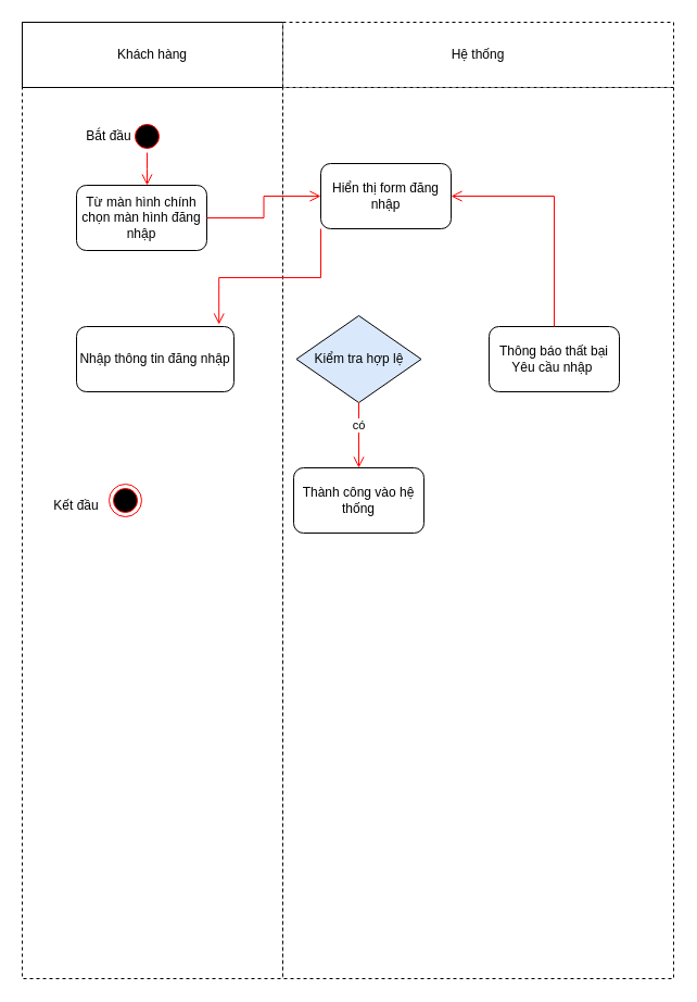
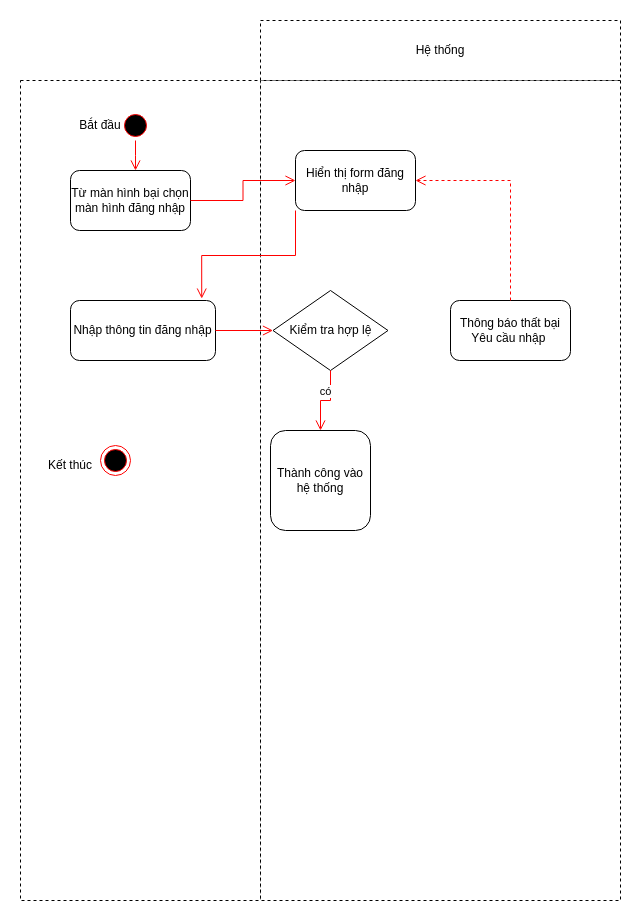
  <mxCell id="0" />
  <mxCell id="1" parent="0" />
  <mxCell id="2" value="" style="rounded=0;whiteSpace=wrap;html=1;dashed=1;" vertex="1" parent="1"><mxGeometry x="20" y="80" width="240" height="820" as="geometry" /></mxCell>
  <mxCell id="3" value="" style="rounded=0;whiteSpace=wrap;html=1;dashed=1;" vertex="1" parent="1"><mxGeometry x="260" y="80" width="360" height="820" as="geometry" /></mxCell>
- <mxCell id="4" value="Khách hàng" style="rounded=0;whiteSpace=wrap;html=1;" vertex="1" parent="1"><mxGeometry x="20" y="20" width="240" height="60" as="geometry" /></mxCell>
  <mxCell id="5" value="Hệ thống" style="rounded=0;whiteSpace=wrap;html=1;dashed=1;" vertex="1" parent="1"><mxGeometry x="260" y="20" width="360" height="60" as="geometry" /></mxCell>
- <mxCell id="6" value="Từ màn hình chính chọn màn hình đăng nhập" style="rounded=1;whiteSpace=wrap;html=1;" vertex="1" parent="1"><mxGeometry x="70" y="170" width="120" height="60" as="geometry" /></mxCell>
+ <mxCell id="6" value="Từ màn hình bại chọn màn hình đăng nhập" style="rounded=1;whiteSpace=wrap;html=1;" vertex="1" parent="1"><mxGeometry x="70" y="170" width="120" height="60" as="geometry" /></mxCell>
  <mxCell id="7" value="Bắt đầu" style="text;html=1;align=center;verticalAlign=middle;whiteSpace=wrap;rounded=0;" vertex="1" parent="1"><mxGeometry x="70" y="110" width="60" height="30" as="geometry" /></mxCell>
  <mxCell id="8" value="" style="edgeStyle=orthogonalEdgeStyle;html=1;verticalAlign=bottom;endArrow=open;endSize=8;strokeColor=#ff0000;rounded=0;exitX=1;exitY=0.5;exitDx=0;exitDy=0;entryX=0;entryY=0.5;entryDx=0;entryDy=0;" edge="1" parent="1" source="6" target="9"><mxGeometry relative="1" as="geometry"><mxPoint x="140" y="180" as="targetPoint" /><Array as="points" /><mxPoint x="140" y="150" as="sourcePoint" /></mxGeometry></mxCell>
  <mxCell id="9" value="Hiển thị form đăng nhập" style="rounded=1;whiteSpace=wrap;html=1;" vertex="1" parent="1"><mxGeometry x="295" y="150" width="120" height="60" as="geometry" /></mxCell>
  <mxCell id="10" value="" style="ellipse;html=1;shape=startState;fillColor=#000000;strokeColor=#ff0000;" vertex="1" parent="1"><mxGeometry x="120" y="110" width="30" height="30" as="geometry" /></mxCell>
  <mxCell id="11" value="" style="edgeStyle=orthogonalEdgeStyle;html=1;verticalAlign=bottom;endArrow=open;endSize=8;strokeColor=#ff0000;rounded=0;" edge="1" source="10" parent="1"><mxGeometry relative="1" as="geometry"><mxPoint x="135" y="170" as="targetPoint" /></mxGeometry></mxCell>
  <mxCell id="12" value="Nhập thông tin đăng nhập" style="rounded=1;whiteSpace=wrap;html=1;" vertex="1" parent="1"><mxGeometry x="70" y="300" width="145" height="60" as="geometry" /></mxCell>
  <mxCell id="13" value="" style="edgeStyle=orthogonalEdgeStyle;html=1;verticalAlign=bottom;endArrow=open;endSize=8;strokeColor=#ff0000;rounded=0;exitX=0;exitY=1;exitDx=0;exitDy=0;entryX=0.905;entryY=-0.032;entryDx=0;entryDy=0;entryPerimeter=0;" edge="1" parent="1" source="9" target="12"><mxGeometry relative="1" as="geometry"><mxPoint x="310" y="210" as="targetPoint" /><Array as="points" /><mxPoint x="200" y="210" as="sourcePoint" /></mxGeometry></mxCell>
- <mxCell id="14" value="Kiểm tra hợp lệ" style="rhombus;whiteSpace=wrap;html=1;fillColor=#dae8fc;" vertex="1" parent="1"><mxGeometry x="272.5" y="290" width="115" height="80" as="geometry" /></mxCell>
+ <mxCell id="14" value="Kiểm tra hợp lệ" style="rhombus;whiteSpace=wrap;html=1;" vertex="1" parent="1"><mxGeometry x="272.5" y="290" width="115" height="80" as="geometry" /></mxCell>
  <mxCell id="15" value="Thông báo thất bại&lt;br&gt;Yêu cầu nhập&amp;nbsp;" style="rounded=1;whiteSpace=wrap;html=1;" vertex="1" parent="1"><mxGeometry x="450" y="300" width="120" height="60" as="geometry" /></mxCell>
- <mxCell id="16" value="" style="edgeStyle=orthogonalEdgeStyle;html=1;verticalAlign=bottom;endArrow=open;endSize=8;strokeColor=#ff0000;rounded=0;exitX=0.5;exitY=0;exitDx=0;exitDy=0;entryX=1;entryY=0.5;entryDx=0;entryDy=0;" edge="1" parent="1" source="15" target="9"><mxGeometry relative="1" as="geometry"><mxPoint x="430" y="280" as="targetPoint" /><Array as="points" /><mxPoint x="546" y="222" as="sourcePoint" /></mxGeometry></mxCell>
+ <mxCell id="16" value="" style="edgeStyle=orthogonalEdgeStyle;html=1;verticalAlign=bottom;endArrow=open;endSize=8;strokeColor=#ff0000;rounded=0;exitX=0.5;exitY=0;exitDx=0;exitDy=0;entryX=1;entryY=0.5;entryDx=0;entryDy=0;dashed=1;" edge="1" parent="1" source="15" target="9"><mxGeometry relative="1" as="geometry"><mxPoint x="430" y="280" as="targetPoint" /><Array as="points" /><mxPoint x="546" y="222" as="sourcePoint" /></mxGeometry></mxCell>
+ <mxCell id="17" value="" style="edgeStyle=orthogonalEdgeStyle;html=1;verticalAlign=bottom;endArrow=open;endSize=8;strokeColor=#ff0000;rounded=0;exitX=1;exitY=0.5;exitDx=0;exitDy=0;entryX=0;entryY=0.5;entryDx=0;entryDy=0;" edge="1" parent="1" source="12" target="14"><mxGeometry relative="1" as="geometry"><mxPoint x="460" y="340" as="targetPoint" /><Array as="points" /><mxPoint x="385" y="340" as="sourcePoint" /></mxGeometry></mxCell>
  <mxCell id="18" value="có" style="edgeStyle=orthogonalEdgeStyle;html=1;verticalAlign=bottom;endArrow=open;endSize=8;strokeColor=#ff0000;rounded=0;exitX=0.5;exitY=1;exitDx=0;exitDy=0;entryX=0.5;entryY=0;entryDx=0;entryDy=0;" edge="1" parent="1" source="14" target="19"><mxGeometry relative="1" as="geometry"><mxPoint x="189" y="308" as="targetPoint" /><Array as="points" /><mxPoint x="310" y="240" as="sourcePoint" /></mxGeometry></mxCell>
- <mxCell id="19" value="Thành công vào hệ thống" style="rounded=1;whiteSpace=wrap;html=1;" vertex="1" parent="1"><mxGeometry x="270" y="430" width="120" height="60" as="geometry" /></mxCell>
+ <mxCell id="19" value="Thành công vào hệ thống" style="rounded=1;whiteSpace=wrap;html=1;" vertex="1" parent="1"><mxGeometry x="270" y="430" width="100" height="100" as="geometry" /></mxCell>
  <mxCell id="20" value="K" style="ellipse;html=1;shape=endState;fillColor=#000000;strokeColor=#ff0000;" vertex="1" parent="1"><mxGeometry x="100" y="445" width="30" height="30" as="geometry" /></mxCell>
- <mxCell id="21" value="Kết đầu" style="text;html=1;align=center;verticalAlign=middle;whiteSpace=wrap;rounded=0;" vertex="1" parent="1"><mxGeometry x="40" y="450" width="60" height="30" as="geometry" /></mxCell>
+ <mxCell id="21" value="Kết thúc" style="text;html=1;align=center;verticalAlign=middle;whiteSpace=wrap;rounded=0;" vertex="1" parent="1"><mxGeometry x="40" y="450" width="60" height="30" as="geometry" /></mxCell>
